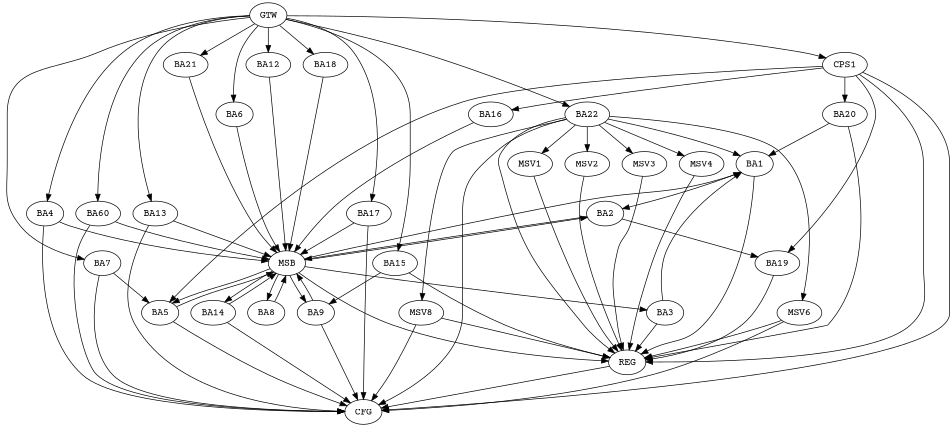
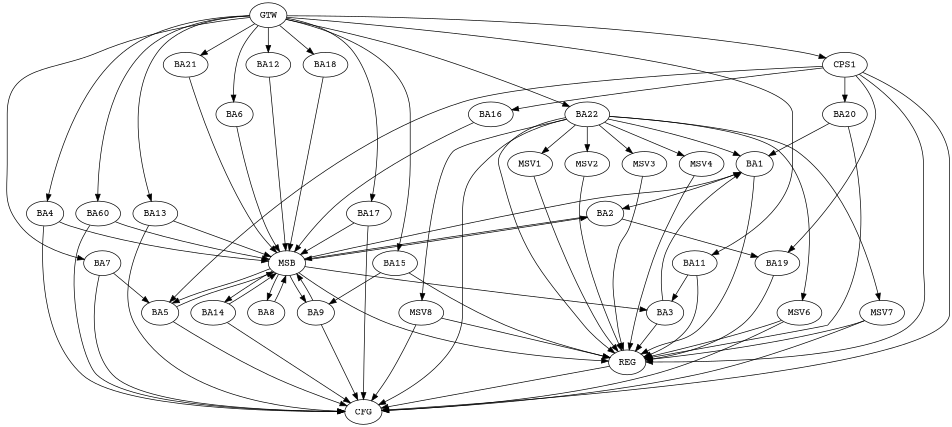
  strict digraph {
    fontname="Courier Prime"
    node [fontname="Courier Prime"]
    edge [fontname="Courier Prime"]
    n1 [label=BA1]
    n2 [label=BA2]
    n3 [label=REG]
    n4 [label=MSB]
    n5 [label=BA19]
    n6 [label=CFG]
    n7 [label=BA3]
    n8 [label=BA5]
    n9 [label=BA8]
    n10 [label=BA9]
    n11 [label=BA14]
    n12 [label=BA4]
    n13 [label=BA6]
    n14 [label=BA7]
    n15 [label=BA60]
+   n16 [label=BA11]
    n17 [label=BA12]
    n18 [label=BA13]
    n19 [label=BA15]
    n20 [label=BA16]
    n21 [label=BA17]
    n22 [label=BA18]
    n23 [label=BA20]
    n24 [label=BA21]
    n25 [label=BA22]
    n26 [label=MSV1]
    n27 [label=MSV2]
    n28 [label=MSV3]
    n29 [label=MSV4]
    n30 [label=MSV6]
+   n31 [label=MSV7]
    n32 [label=MSV8]
    n33 [label=CPS1]
    n34 [label=GTW]
    n1 -> n2
    n1 -> n3
    n2 -> n4
    n2 -> n5
    n3 -> n6
    n4 -> n1
    n4 -> n2
    n4 -> n3
    n4 -> n7
    n4 -> n8
    n4 -> n9
    n4 -> n10
    n4 -> n11
    n5 -> n3
    n7 -> n1
    n7 -> n3
    n8 -> n4
    n8 -> n6
    n9 -> n4
    n10 -> n4
    n10 -> n6
    n11 -> n4
    n11 -> n6
    n12 -> n4
    n12 -> n6
    n13 -> n4
    n14 -> n6
    n14 -> n8
    n15 -> n4
    n15 -> n6
+   n16 -> n3
+   n16 -> n7
    n17 -> n4
    n18 -> n4
    n18 -> n6
    n19 -> n3
    n19 -> n10
    n20 -> n4
    n21 -> n4
    n21 -> n6
    n22 -> n4
    n23 -> n1
    n23 -> n3
    n24 -> n4
    n25 -> n1
    n25 -> n3
    n25 -> n6
    n25 -> n26
    n25 -> n27
    n25 -> n28
    n25 -> n29
    n25 -> n30
+   n25 -> n31
    n25 -> n32
    n26 -> n3
    n27 -> n3
    n28 -> n3
    n29 -> n3
    n30 -> n3
    n30 -> n6
+   n31 -> n3
+   n31 -> n6
    n32 -> n3
    n32 -> n6
    n33 -> n3
    n33 -> n5
    n33 -> n6
    n33 -> n8
    n33 -> n20
    n33 -> n23
    n34 -> n12
    n34 -> n13
    n34 -> n14
    n34 -> n15
+   n34 -> n16
    n34 -> n17
    n34 -> n18
    n34 -> n19
    n34 -> n21
    n34 -> n22
    n34 -> n24
    n34 -> n25
    n34 -> n33
  }
